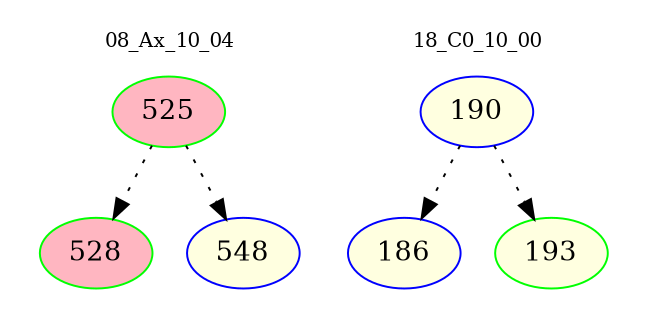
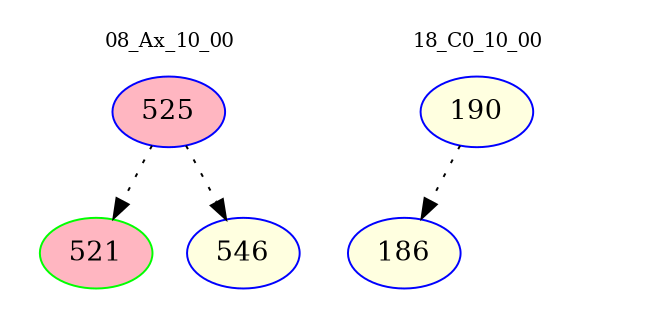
  digraph {
    node [color=blue fillcolor=lightyellow style=filled]
    edge [color=black style=dotted]
-   n1 [color=green fillcolor=lightpink label=525]
-   n2 [color=green fillcolor=lightpink label=528]
-   n3 [label=548]
+   n1 [fillcolor=lightpink label=525]
+   n2 [color=green fillcolor=lightpink label=521]
+   n3 [label=546]
    n4 [label=190]
    n5 [label=186]
-   n6 [color=green label=193]
    subgraph cluster_1 {
      color=white
      fontsize=10
-     label="08_Ax_10_04"
+     label="08_Ax_10_00"
      n1
      n2
      n3
    }
    subgraph cluster_2 {
      color=white
      fontsize=10
      label="18_C0_10_00"
      n4
      n5
-     n6
    }
    n1 -> n2
    n1 -> n3
    n4 -> n5
-   n4 -> n6
  }
